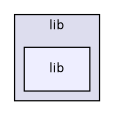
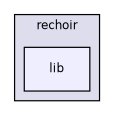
  digraph {
    compound=true
    n1 [fillcolor="#eeeeff" fontname=Helvetica fontsize=10 label=lib pencolor=black shape=box style=filled]
    subgraph cluster_1 {
      bgcolor="#ddddee"
      fontname=Helvetica
      fontsize=10
-     label=lib
+     label=rechoir
      pencolor=black
      n1
    }
  }
